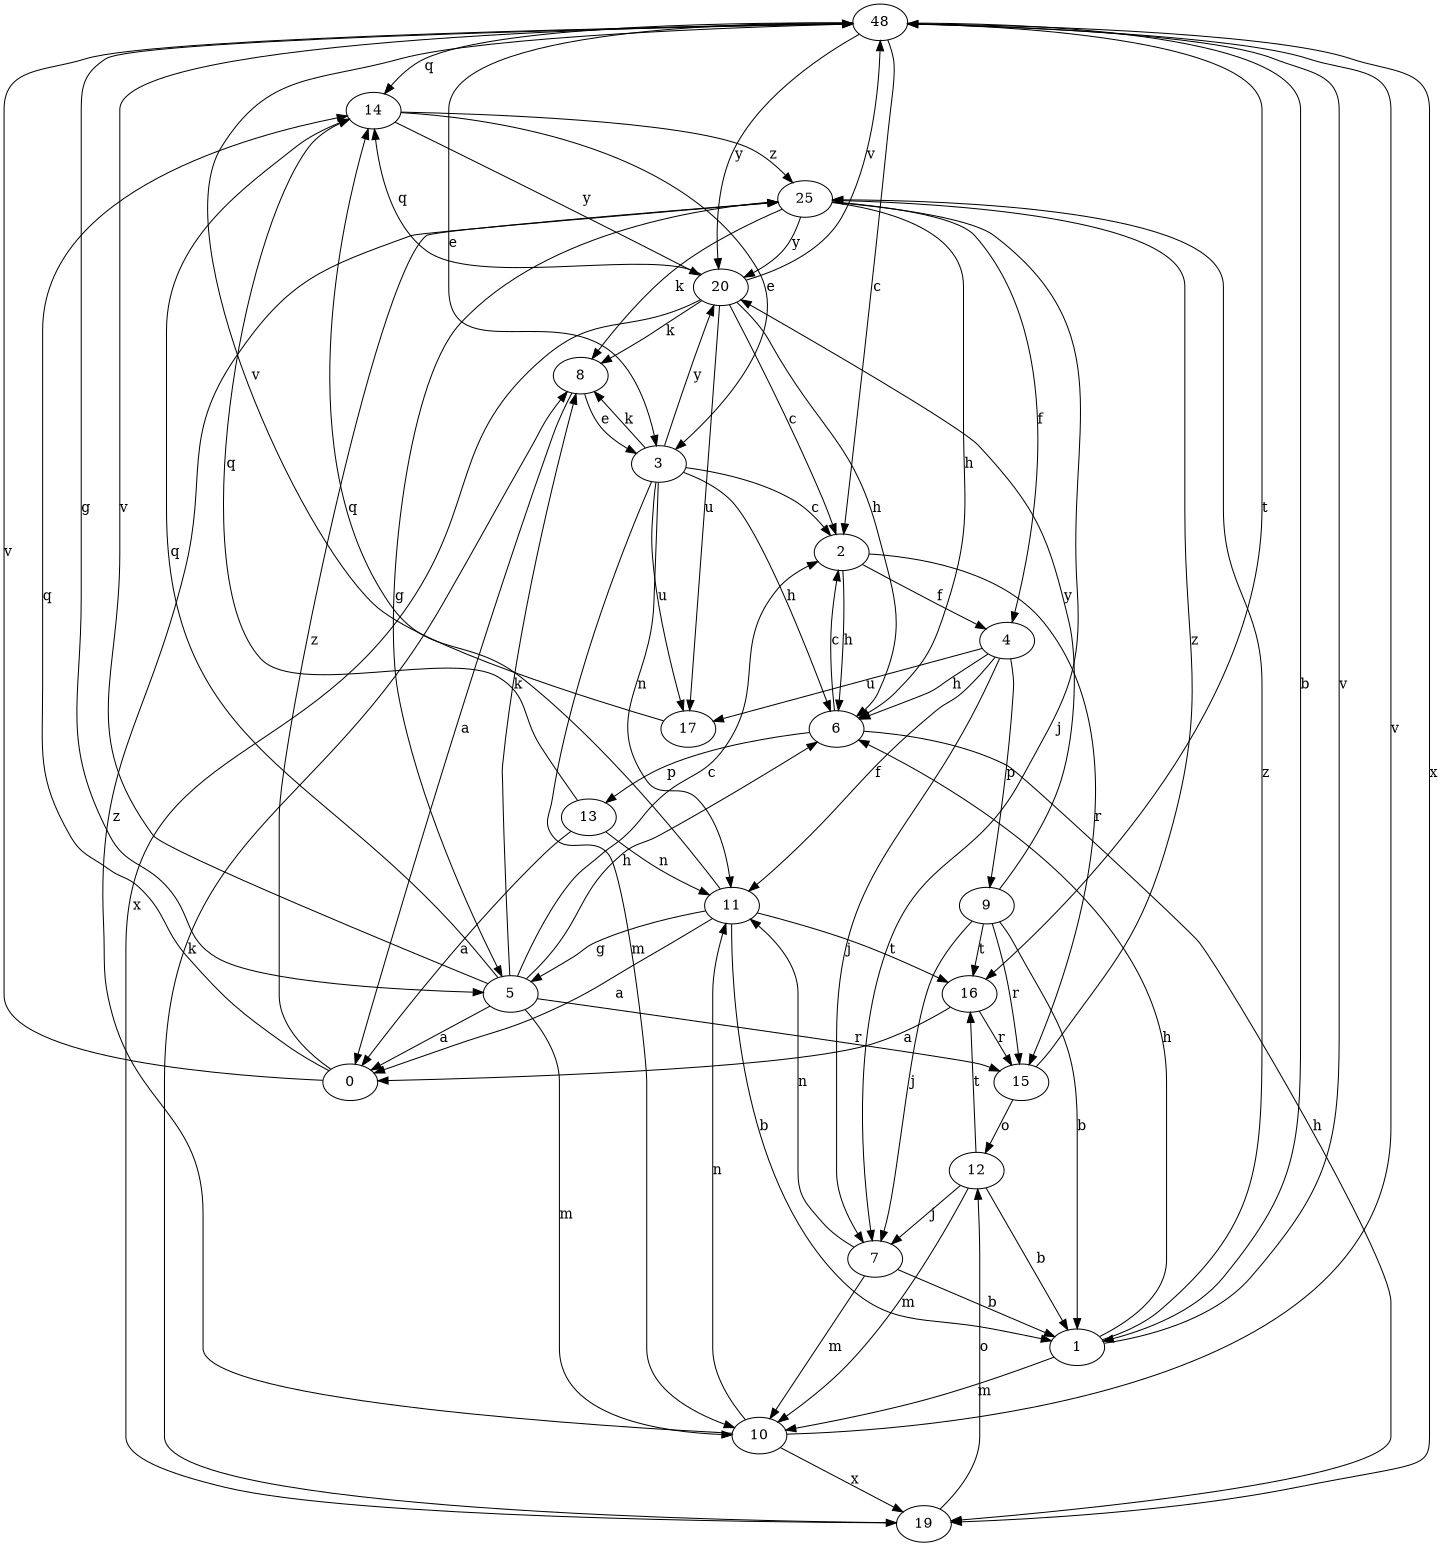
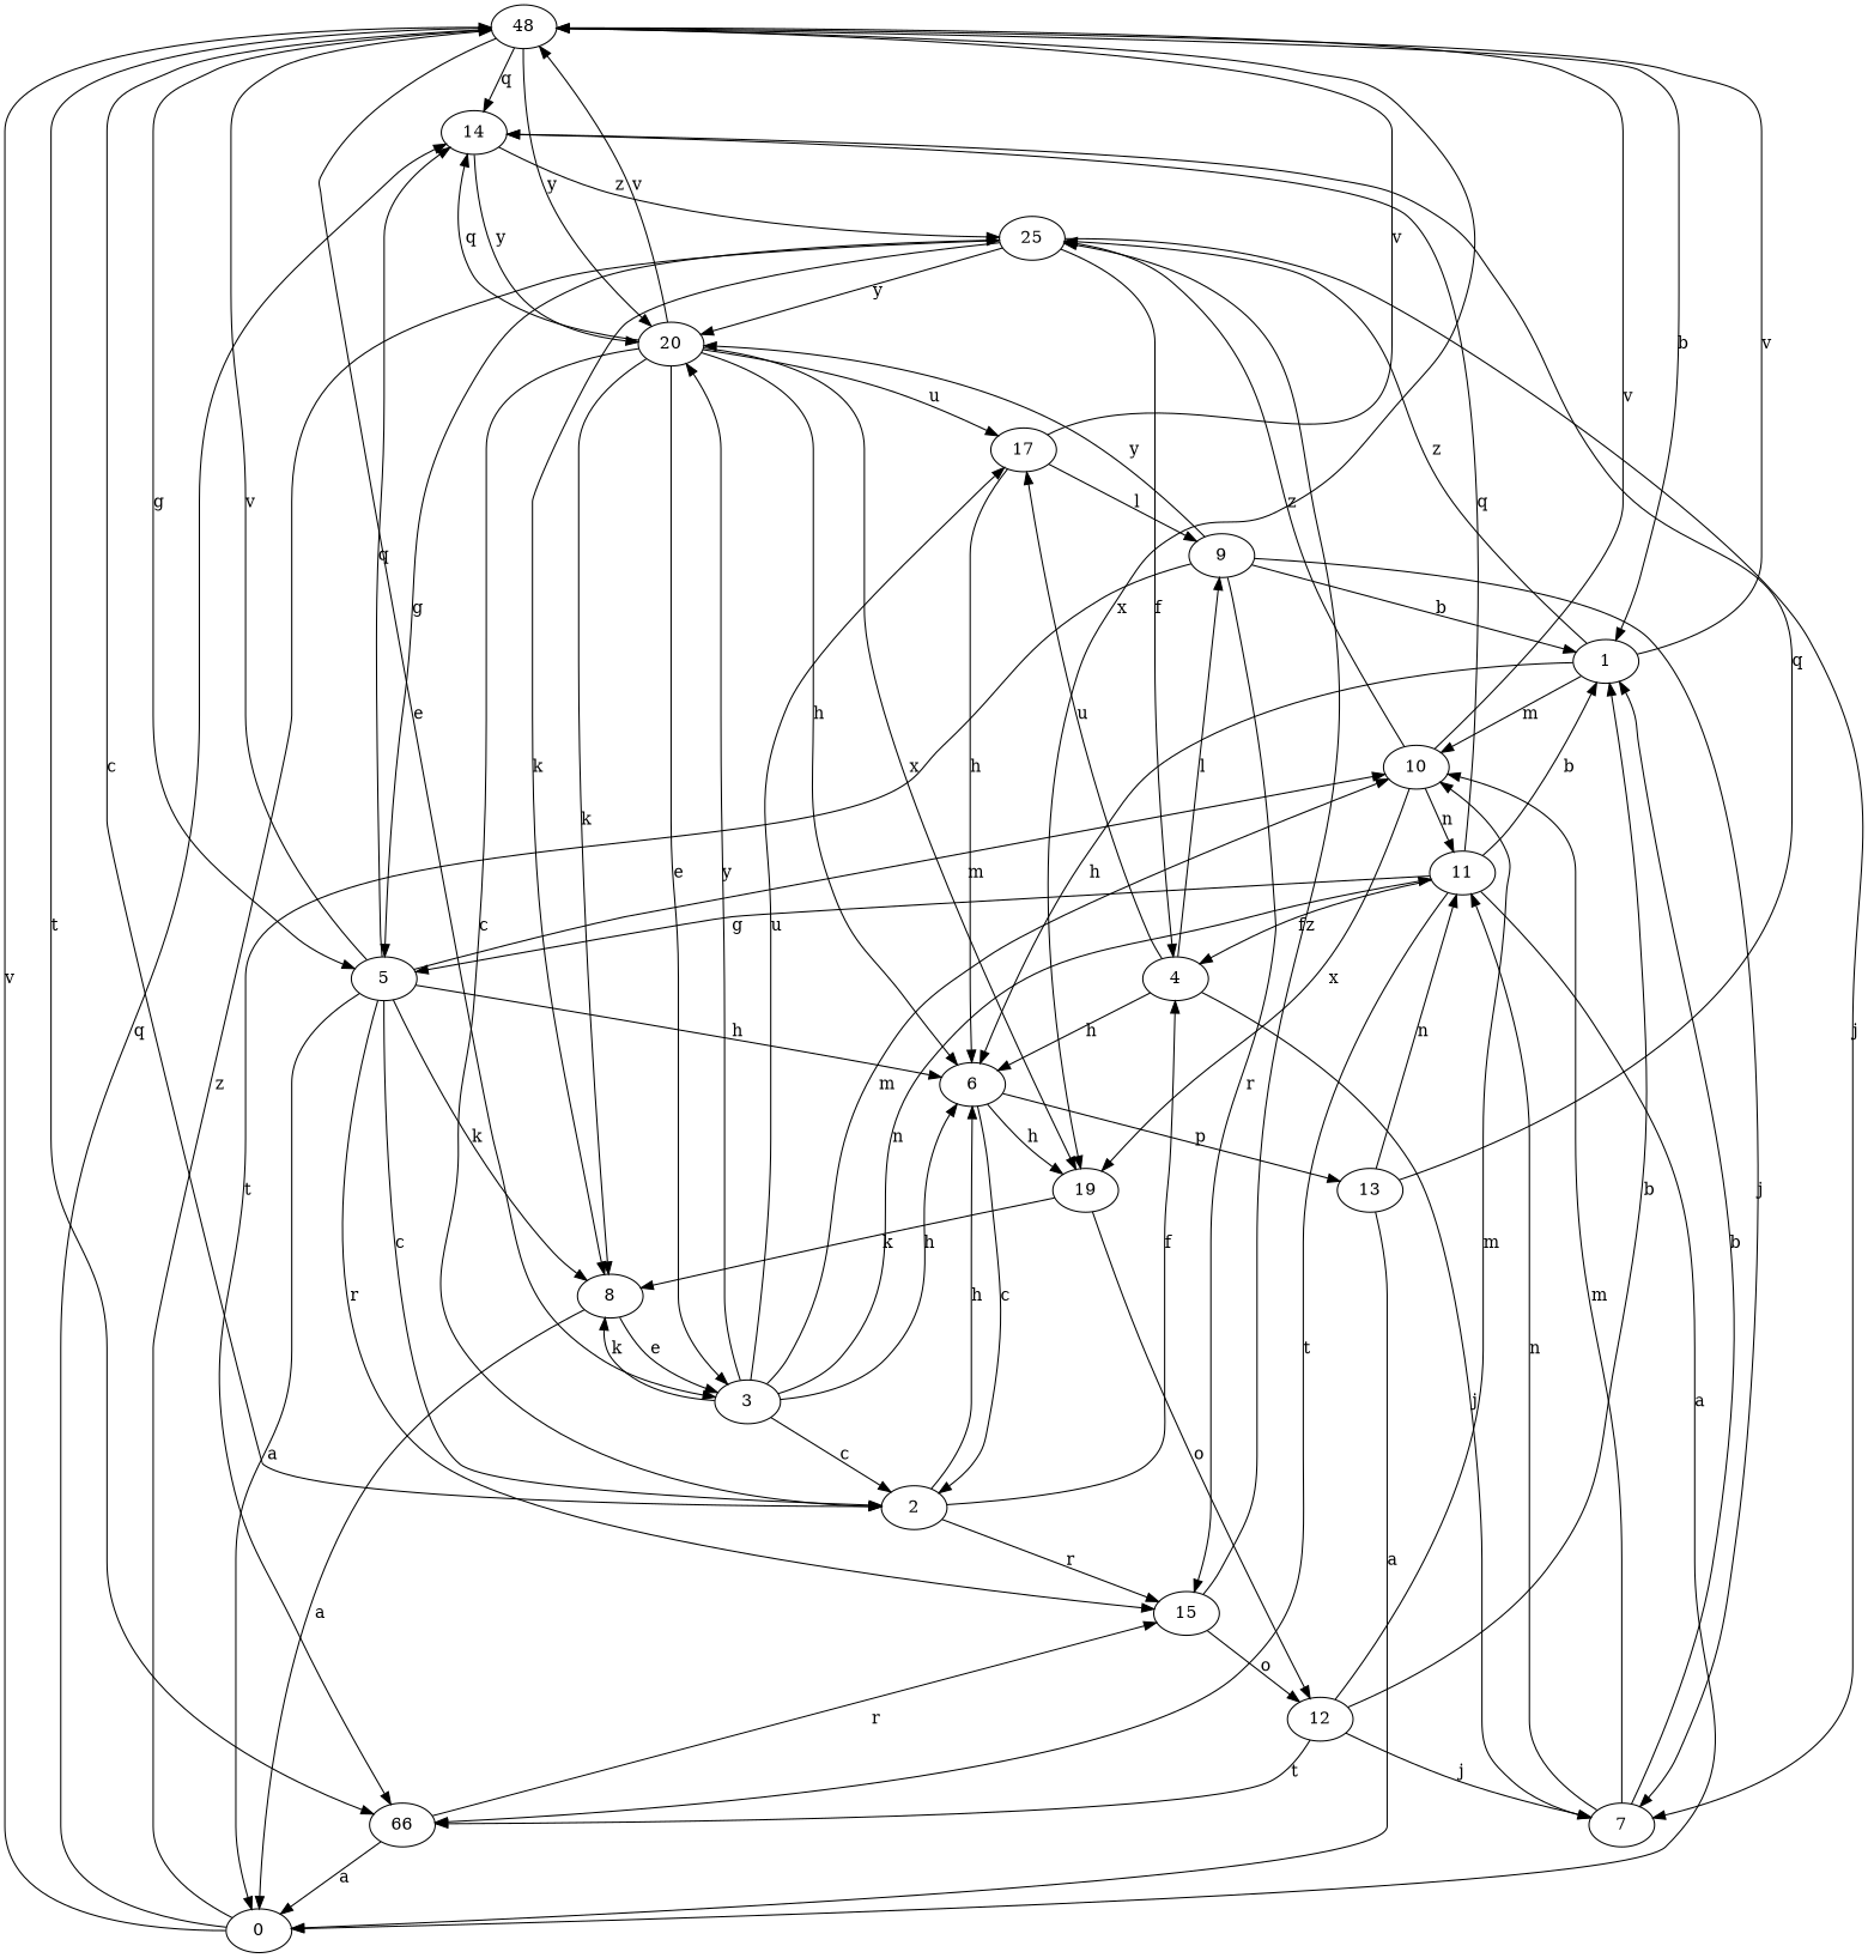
  strict digraph {
    n1 [label=48]
    0
    14
    25
    1
    2
    3
    20
    5
-   16
+   16 [label=66]
    19
    6
    10
    13
    11
    4
    8
    7
    15
    17
    9
    12
    n1 -> 14 [label=q]
    n1 -> 1 [label=b]
    n1 -> 2 [label=c]
    n1 -> 3 [label=e]
    n1 -> 20 [label=y]
    n1 -> 5 [label=g]
    n1 -> 16 [label=t]
    n1 -> 19 [label=x]
    0 -> n1 [label=v]
    0 -> 14 [label=q]
    0 -> 25 [label=z]
    14 -> 25 [label=z]
    14 -> 20 [label=y]
    25 -> 20 [label=y]
    25 -> 5 [label=g]
    25 -> 4 [label=f]
    25 -> 8 [label=k]
    25 -> 7 [label=j]
    1 -> n1 [label=v]
    1 -> 25 [label=z]
    1 -> 6 [label=h]
    1 -> 10 [label=m]
    2 -> 6 [label=h]
    2 -> 4 [label=f]
    2 -> 15 [label=r]
    3 -> 2 [label=c]
    3 -> 20 [label=y]
    3 -> 6 [label=h]
    3 -> 10 [label=m]
    3 -> 11 [label=n]
    3 -> 8 [label=k]
    3 -> 17 [label=u]
    20 -> n1 [label=v]
    20 -> 14 [label=q]
    20 -> 2 [label=c]
-   14 -> 3 [label=e]
+   20 -> 3 [label=e]
    20 -> 19 [label=x]
    20 -> 6 [label=h]
    20 -> 8 [label=k]
    20 -> 17 [label=u]
    5 -> n1 [label=v]
    5 -> 0 [label=a]
    5 -> 14 [label=q]
    5 -> 2 [label=c]
    5 -> 6 [label=h]
    5 -> 10 [label=m]
    5 -> 8 [label=k]
    5 -> 15 [label=r]
    16 -> 0 [label=a]
    16 -> 15 [label=r]
    19 -> 8 [label=k]
    19 -> 12 [label=o]
    6 -> 2 [label=c]
    6 -> 19 [label=h]
    6 -> 13 [label=p]
    10 -> n1 [label=v]
    10 -> 25 [label=z]
    10 -> 19 [label=x]
    10 -> 11 [label=n]
    13 -> 0 [label=a]
    13 -> 14 [label=q]
    13 -> 11 [label=n]
    11 -> 0 [label=a]
    11 -> 14 [label=q]
    11 -> 1 [label=b]
    11 -> 5 [label=g]
    11 -> 16 [label=t]
-   4 -> 11 [label=f]
+   11 -> 4 [label=f]
    4 -> 6 [label=h]
    4 -> 7 [label=j]
    4 -> 17 [label=u]
-   4 -> 9 [label=p]
+   4 -> 9 [label=l]
    8 -> 0 [label=a]
    8 -> 3 [label=e]
    7 -> 1 [label=b]
    7 -> 10 [label=m]
    7 -> 11 [label=n]
    15 -> 25 [label=z]
    15 -> 12 [label=o]
    17 -> n1 [label=v]
-   25 -> 6 [label=h]
+   17 -> 6 [label=h]
+   17 -> 9 [label=l]
    9 -> 1 [label=b]
    9 -> 20 [label=y]
    9 -> 16 [label=t]
    9 -> 7 [label=j]
    9 -> 15 [label=r]
    12 -> 1 [label=b]
    12 -> 16 [label=t]
    12 -> 10 [label=m]
    12 -> 7 [label=j]
  }
